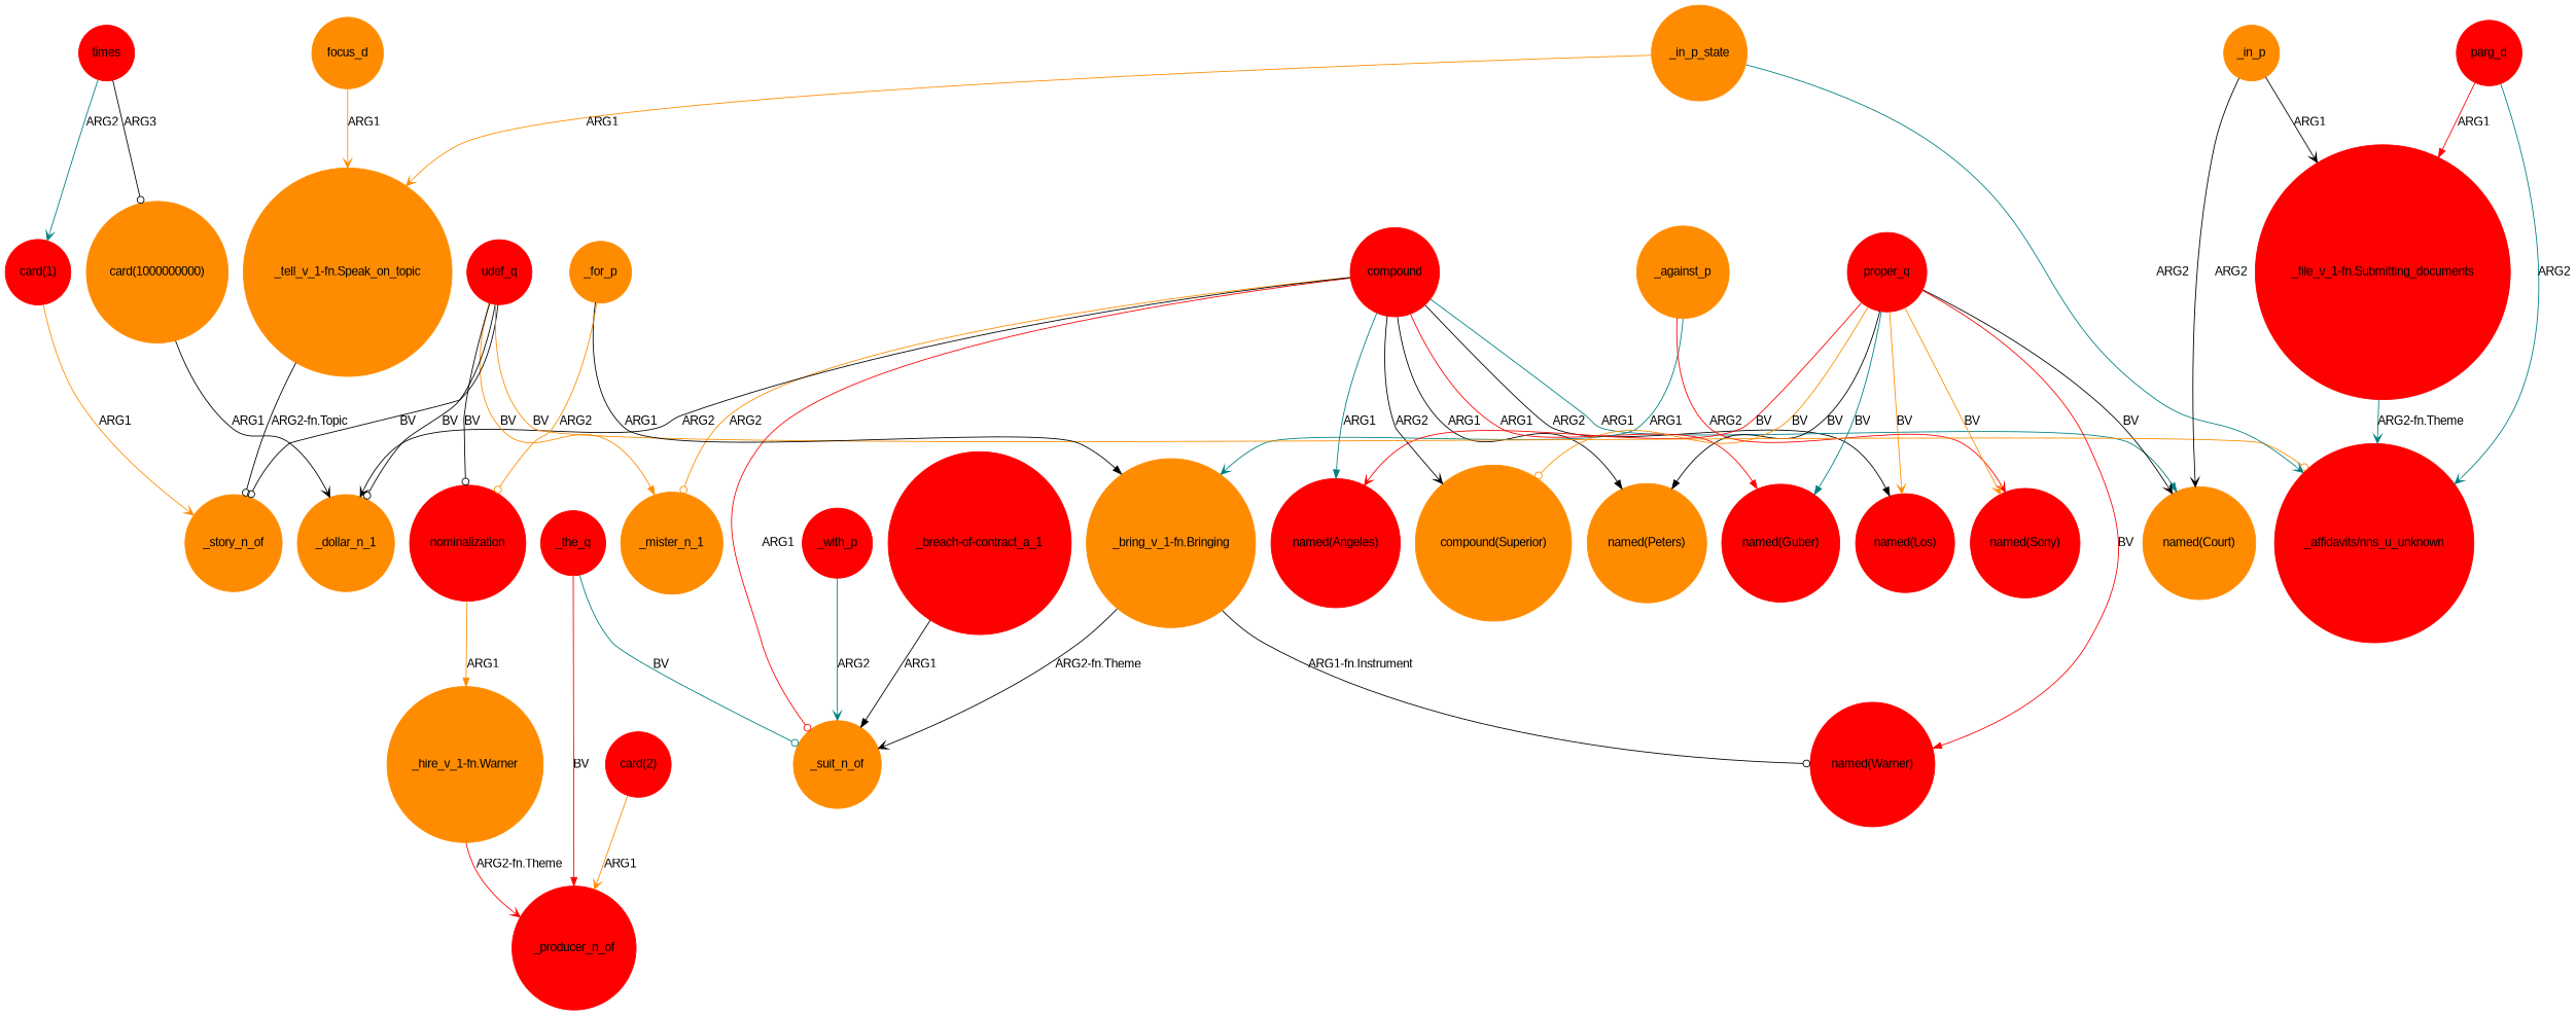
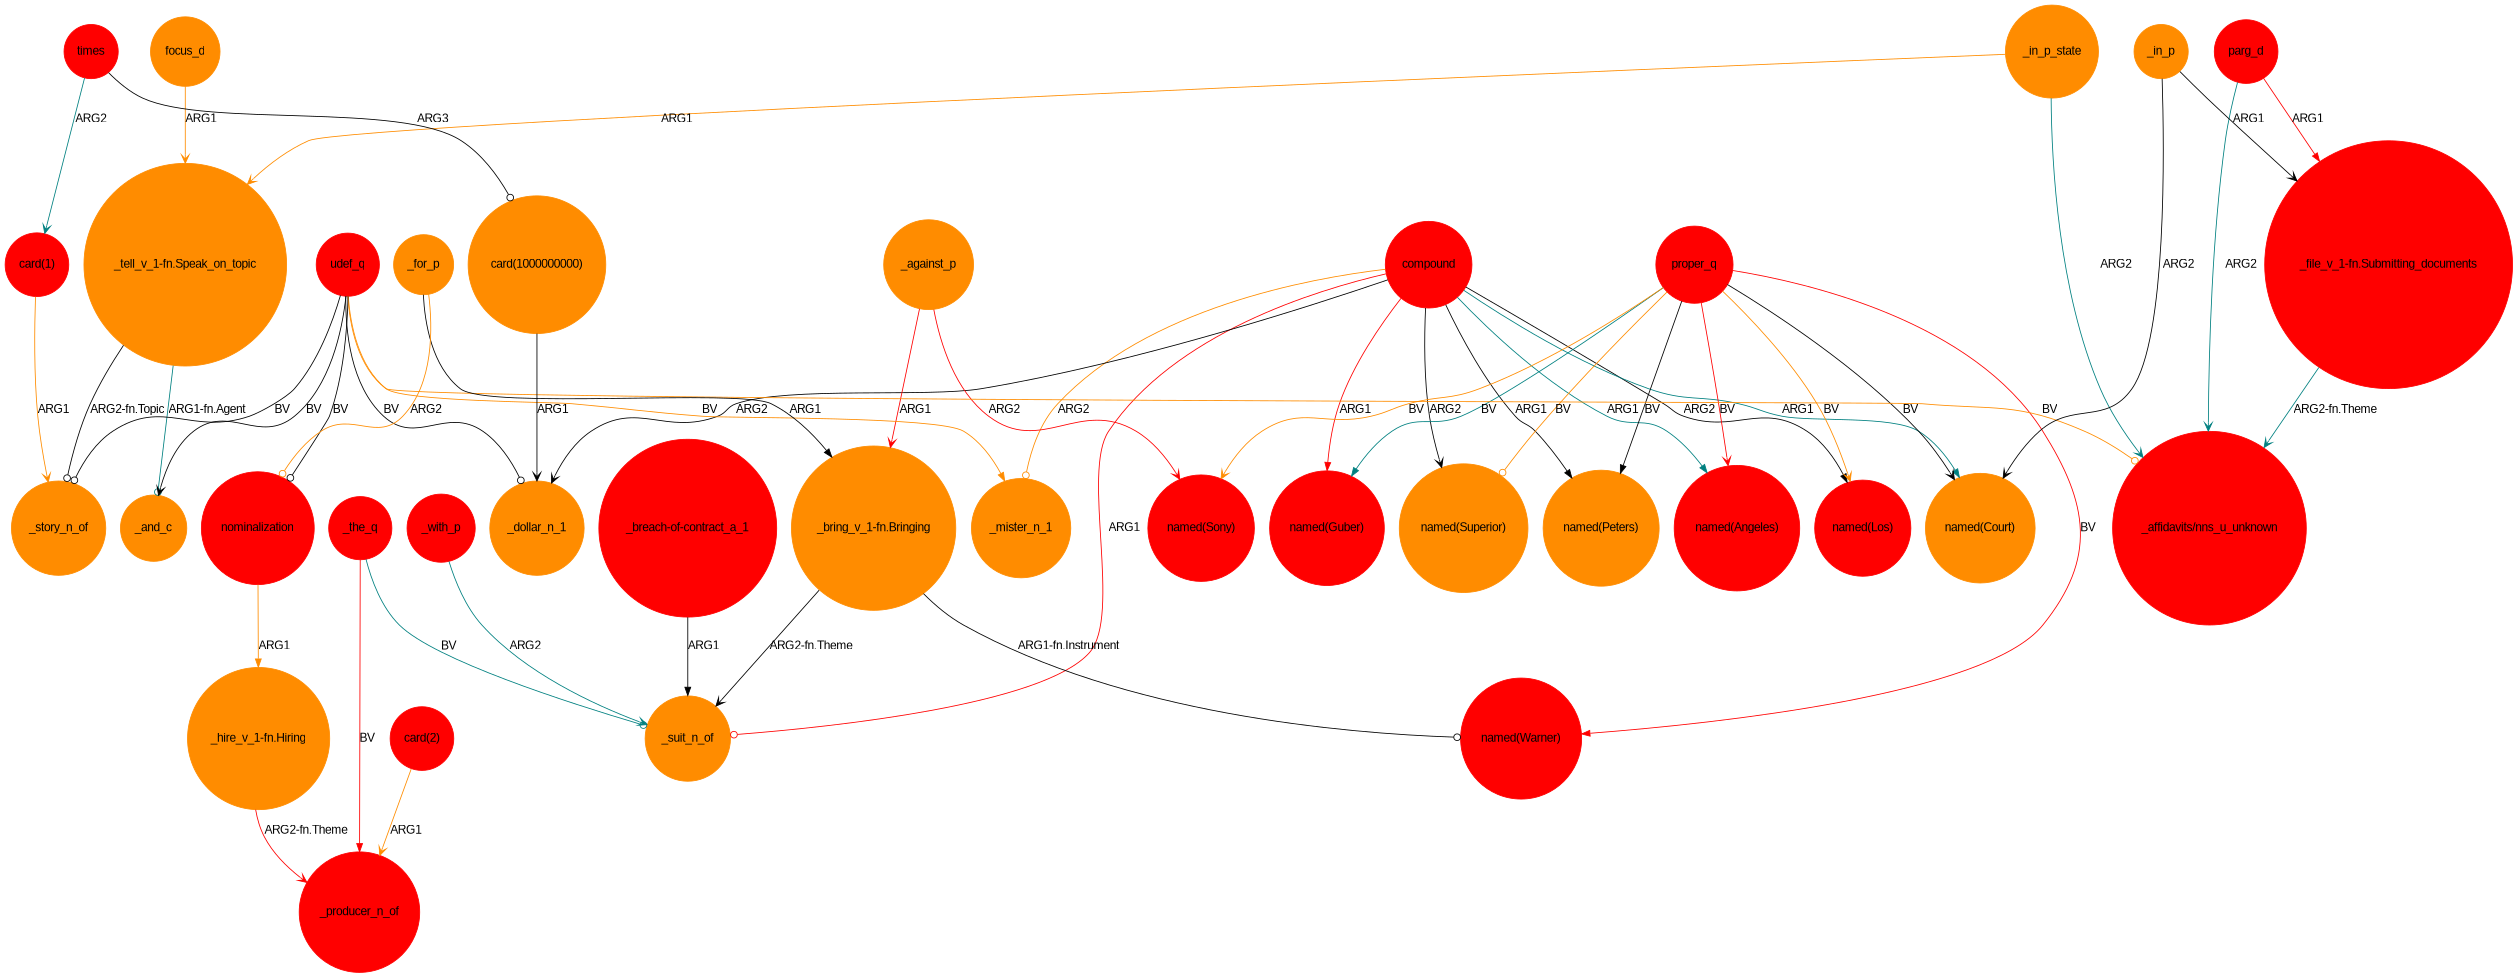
  digraph {
    fontname="Liberation Sans"
    node [color=red fontname="Liberation Sans" shape=circle style=filled]
    edge [arrowhead=vee color=black fontname="Liberation Sans"]
    _the_q
    _producer_n_of
    _suit_n_of [color=darkorange]
-   "_hire_v_1-fn.Hiring" [color=darkorange label="_hire_v_1-fn.Warner"]
+   "_hire_v_1-fn.Hiring" [color=darkorange]
    compound
    "named(Los)"
    "named(Peters)" [color=darkorange]
    _mister_n_1 [color=darkorange]
-   "named(Superior)" [color=darkorange label="compound(Superior)"]
+   "named(Superior)" [color=darkorange]
    "named(Court)" [color=darkorange]
    "named(Angeles)"
    "named(Guber)"
    _dollar_n_1 [color=darkorange]
    _against_p [color=darkorange]
    "_bring_v_1-fn.Bringing" [color=darkorange]
    "named(Sony)"
    "named(Warner)"
    _story_n_of [color=darkorange]
    "card(1)"
    parg_d
    "_affidavits/nns_u_unknown"
    "_file_v_1-fn.Submitting_documents"
    "_tell_v_1-fn.Speak_on_topic" [color=darkorange]
+   _and_c [color=darkorange]
    proper_q
    udef_q
    nominalization
    focus_d [color=darkorange]
    _in_p_state [color=darkorange]
    _for_p [color=darkorange]
    _with_p
    _in_p [color=darkorange]
    times
    "card(1000000000)" [color=darkorange]
    "_breach-of-contract_a_1"
    "card(2)"
    _the_q -> _producer_n_of [arrowhead=normal color=red label=BV]
    _the_q -> _suit_n_of [arrowhead=odot color=teal label=BV]
    "_hire_v_1-fn.Hiring" -> _producer_n_of [color=red label="ARG2-fn.Theme"]
    compound -> _suit_n_of [arrowhead=odot color=red label=ARG1]
    compound -> "named(Los)" [arrowhead=normal label=ARG2]
    compound -> "named(Peters)" [arrowhead=normal label=ARG1]
    compound -> _mister_n_1 [arrowhead=odot color=darkorange label=ARG2]
    compound -> "named(Superior)" [label=ARG2]
    compound -> "named(Court)" [arrowhead=normal color=teal label=ARG1]
    compound -> "named(Angeles)" [arrowhead=normal color=teal label=ARG1]
    compound -> "named(Guber)" [arrowhead=normal color=red label=ARG1]
    compound -> _dollar_n_1 [label=ARG2]
-   _against_p -> "_bring_v_1-fn.Bringing" [color=teal label=ARG1]
+   _against_p -> "_bring_v_1-fn.Bringing" [color=red label=ARG1]
    _against_p -> "named(Sony)" [color=red label=ARG2]
    "_bring_v_1-fn.Bringing" -> _suit_n_of [label="ARG2-fn.Theme"]
    "_bring_v_1-fn.Bringing" -> "named(Warner)" [arrowhead=odot label="ARG1-fn.Instrument"]
    "card(1)" -> _story_n_of [color=darkorange label=ARG1]
    parg_d -> "_affidavits/nns_u_unknown" [color=teal label=ARG2]
    parg_d -> "_file_v_1-fn.Submitting_documents" [arrowhead=normal color=red label=ARG1]
    "_file_v_1-fn.Submitting_documents" -> "_affidavits/nns_u_unknown" [color=teal label="ARG2-fn.Theme"]
    "_tell_v_1-fn.Speak_on_topic" -> _story_n_of [arrowhead=odot label="ARG2-fn.Topic"]
+   "_tell_v_1-fn.Speak_on_topic" -> _and_c [arrowhead=odot color=teal label="ARG1-fn.Agent"]
    proper_q -> "named(Los)" [color=darkorange label=BV]
    proper_q -> "named(Peters)" [arrowhead=normal label=BV]
    proper_q -> "named(Superior)" [arrowhead=odot color=darkorange label=BV]
    proper_q -> "named(Court)" [label=BV]
    proper_q -> "named(Angeles)" [color=red label=BV]
    proper_q -> "named(Guber)" [arrowhead=normal color=teal label=BV]
    proper_q -> "named(Sony)" [color=darkorange label=BV]
    proper_q -> "named(Warner)" [arrowhead=normal color=red label=BV]
    udef_q -> _mister_n_1 [arrowhead=normal color=darkorange label=BV]
    udef_q -> _dollar_n_1 [arrowhead=odot label=BV]
    udef_q -> _story_n_of [arrowhead=odot label=BV]
    udef_q -> "_affidavits/nns_u_unknown" [arrowhead=odot color=darkorange label=BV]
+   udef_q -> _and_c [label=BV]
    udef_q -> nominalization [arrowhead=odot label=BV]
    nominalization -> "_hire_v_1-fn.Hiring" [arrowhead=normal color=darkorange label=ARG1]
    focus_d -> "_tell_v_1-fn.Speak_on_topic" [color=darkorange label=ARG1]
    _in_p_state -> "_affidavits/nns_u_unknown" [color=teal label=ARG2]
    _in_p_state -> "_tell_v_1-fn.Speak_on_topic" [color=darkorange label=ARG1]
    _for_p -> "_bring_v_1-fn.Bringing" [arrowhead=normal label=ARG1]
    _for_p -> nominalization [arrowhead=odot color=darkorange label=ARG2]
    _with_p -> _suit_n_of [color=teal label=ARG2]
    _in_p -> "named(Court)" [label=ARG2]
    _in_p -> "_file_v_1-fn.Submitting_documents" [label=ARG1]
    times -> "card(1)" [color=teal label=ARG2]
    times -> "card(1000000000)" [arrowhead=odot label=ARG3]
    "card(1000000000)" -> _dollar_n_1 [label=ARG1]
    "_breach-of-contract_a_1" -> _suit_n_of [arrowhead=normal label=ARG1]
    "card(2)" -> _producer_n_of [color=darkorange label=ARG1]
  }
